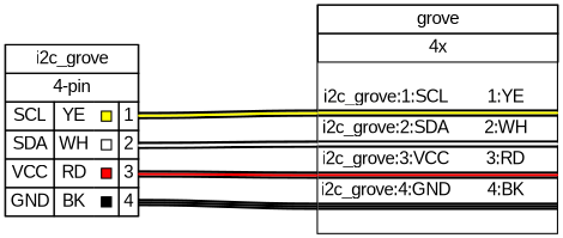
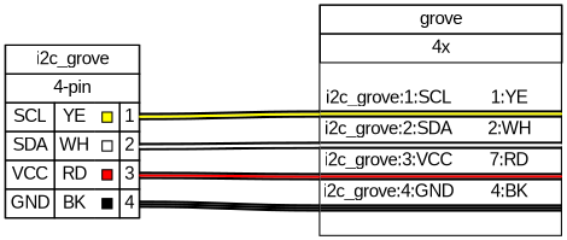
  graph {
    bgcolor="#FFFFFF"
    fontname=arial
    nodesep=0.33
    rankdir=LR
    ranksep=2
    node [fillcolor="#FFFFFF" fontname=arial margin=0 shape=box style=filled]
    edge [fontname=arial style=bold]
    n1 [height=0 label=< <table border="0" cellspacing="0" cellpadding="0">  <tr><td>   <table border="0" cellspacing="0" cellpadding="3" cellborder="1"><tr>    <td balign="left">i2c_grove</td>   </tr></table>  </td></tr>  <tr><td>   <table border="0" cellspacing="0" cellpadding="3" cellborder="1"><tr>    <td balign="left">4-pin</td>   </tr></table>  </td></tr>  <tr><td>   <table border="0" cellspacing="0" cellpadding="3" cellborder="1">    <tr>     <td>SCL</td>     <td sides="tbl">YE</td>     <td sides="tbr">      <table border="0" cellborder="1"><tr>       <td bgcolor="#FFFF00" width="8" height="8" fixedsize="true"></td>      </tr></table>     </td>     <td port="p1r">1</td>    </tr>    <tr>     <td>SDA</td>     <td sides="tbl">WH</td>     <td sides="tbr">      <table border="0" cellborder="1"><tr>       <td bgcolor="#FFFFFF" width="8" height="8" fixedsize="true"></td>      </tr></table>     </td>     <td port="p2r">2</td>    </tr>    <tr>     <td>VCC</td>     <td sides="tbl">RD</td>     <td sides="tbr">      <table border="0" cellborder="1"><tr>       <td bgcolor="#FF0000" width="8" height="8" fixedsize="true"></td>      </tr></table>     </td>     <td port="p3r">3</td>    </tr>    <tr>     <td>GND</td>     <td sides="tbl">BK</td>     <td sides="tbr">      <table border="0" cellborder="1"><tr>       <td bgcolor="#000000" width="8" height="8" fixedsize="true"></td>      </tr></table>     </td>     <td port="p4r">4</td>    </tr>   </table>  </td></tr> </table> > width=0]
-   n2 [height=0 label=< <table border="0" cellspacing="0" cellpadding="0">  <tr><td>   <table border="0" cellspacing="0" cellpadding="3" cellborder="1"><tr>    <td balign="left">grove</td>   </tr></table>  </td></tr>  <tr><td>   <table border="0" cellspacing="0" cellpadding="3" cellborder="1"><tr>    <td balign="left">4x</td>   </tr></table>  </td></tr>  <tr><td>   <table border="0" cellspacing="0" cellborder="0">    <tr><td>&nbsp;</td></tr>    <tr>     <td>i2c_grove:1:SCL</td>     <td>      1:YE     </td>     <td><!-- 1_out --></td>    </tr>    <tr>     <td colspan="3" border="0" cellspacing="0" cellpadding="0" port="w1" height="6">      <table cellspacing="0" cellborder="0" border="0">       <tr><td colspan="3" cellpadding="0" height="2" bgcolor="#000000" border="0"></td></tr>       <tr><td colspan="3" cellpadding="0" height="2" bgcolor="#ffff00" border="0"></td></tr>       <tr><td colspan="3" cellpadding="0" height="2" bgcolor="#000000" border="0"></td></tr>      </table>     </td>    </tr>    <tr>     <td>i2c_grove:2:SDA</td>     <td>      2:WH     </td>     <td><!-- 2_out --></td>    </tr>    <tr>     <td colspan="3" border="0" cellspacing="0" cellpadding="0" port="w2" height="6">      <table cellspacing="0" cellborder="0" border="0">       <tr><td colspan="3" cellpadding="0" height="2" bgcolor="#000000" border="0"></td></tr>       <tr><td colspan="3" cellpadding="0" height="2" bgcolor="#ffffff" border="0"></td></tr>       <tr><td colspan="3" cellpadding="0" height="2" bgcolor="#000000" border="0"></td></tr>      </table>     </td>    </tr>    <tr>     <td>i2c_grove:3:VCC</td>     <td>      3:RD     </td>     <td><!-- 3_out --></td>    </tr>    <tr>     <td colspan="3" border="0" cellspacing="0" cellpadding="0" port="w3" height="6">      <table cellspacing="0" cellborder="0" border="0">       <tr><td colspan="3" cellpadding="0" height="2" bgcolor="#000000" border="0"></td></tr>       <tr><td colspan="3" cellpadding="0" height="2" bgcolor="#ff0000" border="0"></td></tr>       <tr><td colspan="3" cellpadding="0" height="2" bgcolor="#000000" border="0"></td></tr>      </table>     </td>    </tr>    <tr>     <td>i2c_grove:4:GND</td>     <td>      4:BK     </td>     <td><!-- 4_out --></td>    </tr>    <tr>     <td colspan="3" border="0" cellspacing="0" cellpadding="0" port="w4" height="6">      <table cellspacing="0" cellborder="0" border="0">       <tr><td colspan="3" cellpadding="0" height="2" bgcolor="#000000" border="0"></td></tr>       <tr><td colspan="3" cellpadding="0" height="2" bgcolor="#000000" border="0"></td></tr>       <tr><td colspan="3" cellpadding="0" height="2" bgcolor="#000000" border="0"></td></tr>      </table>     </td>    </tr>    <tr><td>&nbsp;</td></tr>   </table>  </td></tr> </table> > width=0]
+   n2 [height=0 label=< <table border="0" cellspacing="0" cellpadding="0">  <tr><td>   <table border="0" cellspacing="0" cellpadding="3" cellborder="1"><tr>    <td balign="left">grove</td>   </tr></table>  </td></tr>  <tr><td>   <table border="0" cellspacing="0" cellpadding="3" cellborder="1"><tr>    <td balign="left">4x</td>   </tr></table>  </td></tr>  <tr><td>   <table border="0" cellspacing="0" cellborder="0">    <tr><td>&nbsp;</td></tr>    <tr>     <td>i2c_grove:1:SCL</td>     <td>      1:YE     </td>     <td><!-- 1_out --></td>    </tr>    <tr>     <td colspan="3" border="0" cellspacing="0" cellpadding="0" port="w1" height="6">      <table cellspacing="0" cellborder="0" border="0">       <tr><td colspan="3" cellpadding="0" height="2" bgcolor="#000000" border="0"></td></tr>       <tr><td colspan="3" cellpadding="0" height="2" bgcolor="#ffff00" border="0"></td></tr>       <tr><td colspan="3" cellpadding="0" height="2" bgcolor="#000000" border="0"></td></tr>      </table>     </td>    </tr>    <tr>     <td>i2c_grove:2:SDA</td>     <td>      2:WH     </td>     <td><!-- 2_out --></td>    </tr>    <tr>     <td colspan="3" border="0" cellspacing="0" cellpadding="0" port="w2" height="6">      <table cellspacing="0" cellborder="0" border="0">       <tr><td colspan="3" cellpadding="0" height="2" bgcolor="#000000" border="0"></td></tr>       <tr><td colspan="3" cellpadding="0" height="2" bgcolor="#ffffff" border="0"></td></tr>       <tr><td colspan="3" cellpadding="0" height="2" bgcolor="#000000" border="0"></td></tr>      </table>     </td>    </tr>    <tr>     <td>i2c_grove:3:VCC</td>     <td>      7:RD     </td>     <td><!-- 3_out --></td>    </tr>    <tr>     <td colspan="3" border="0" cellspacing="0" cellpadding="0" port="w3" height="6">      <table cellspacing="0" cellborder="0" border="0">       <tr><td colspan="3" cellpadding="0" height="2" bgcolor="#000000" border="0"></td></tr>       <tr><td colspan="3" cellpadding="0" height="2" bgcolor="#ff0000" border="0"></td></tr>       <tr><td colspan="3" cellpadding="0" height="2" bgcolor="#000000" border="0"></td></tr>      </table>     </td>    </tr>    <tr>     <td>i2c_grove:4:GND</td>     <td>      4:BK     </td>     <td><!-- 4_out --></td>    </tr>    <tr>     <td colspan="3" border="0" cellspacing="0" cellpadding="0" port="w4" height="6">      <table cellspacing="0" cellborder="0" border="0">       <tr><td colspan="3" cellpadding="0" height="2" bgcolor="#000000" border="0"></td></tr>       <tr><td colspan="3" cellpadding="0" height="2" bgcolor="#000000" border="0"></td></tr>       <tr><td colspan="3" cellpadding="0" height="2" bgcolor="#000000" border="0"></td></tr>      </table>     </td>    </tr>    <tr><td>&nbsp;</td></tr>   </table>  </td></tr> </table> > width=0]
    n1 -- n2 [color="#000000:#ffff00:#000000" headport="w1:w" tailport="p1r:e"]
    n1 -- n2 [color="#000000:#ffffff:#000000" headport="w2:w" tailport="p2r:e"]
    n1 -- n2 [color="#000000:#ff0000:#000000" headport="w3:w" tailport="p3r:e"]
    n1 -- n2 [color="#000000:#000000:#000000" headport="w4:w" tailport="p4r:e"]
  }
